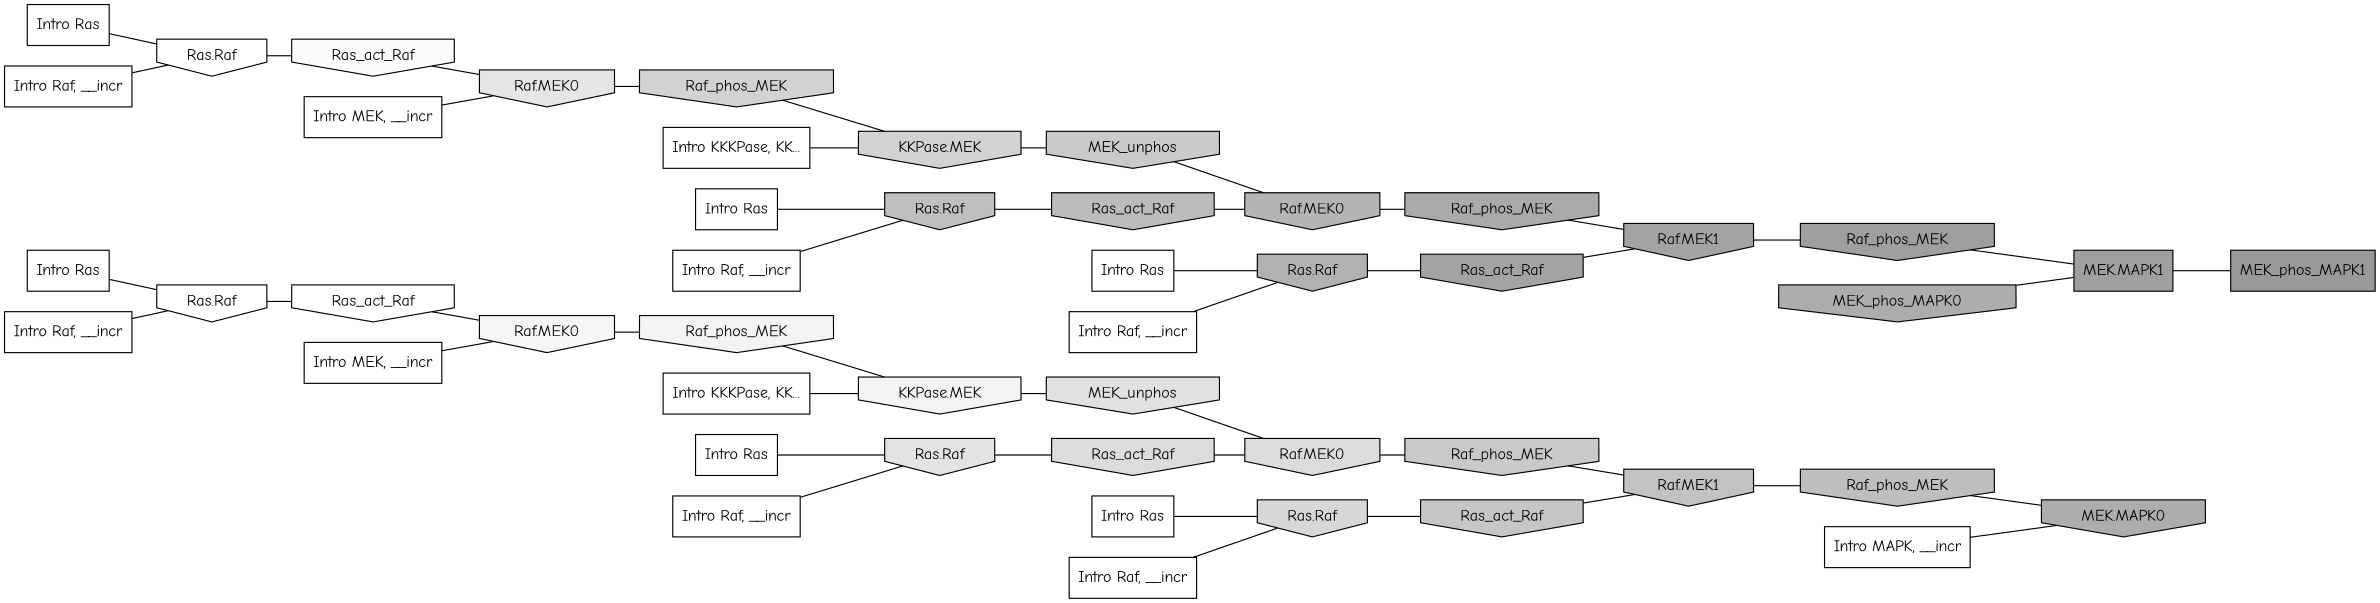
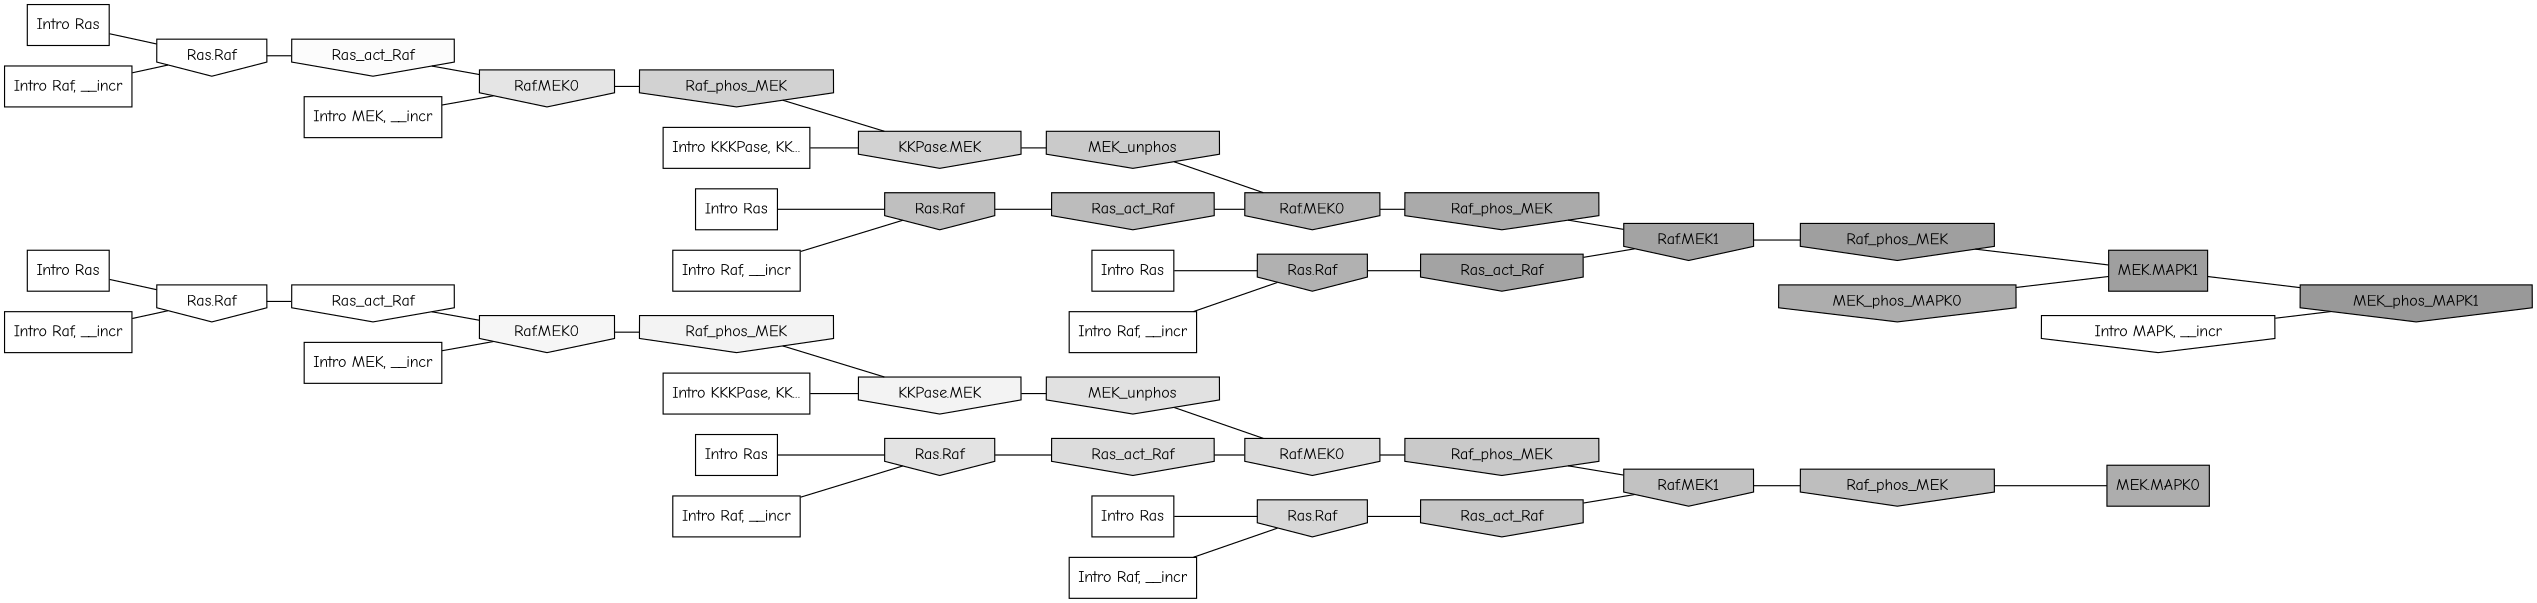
  digraph {
    fontname="Comic Neue"
    rankdir=LR
    ranksep=0.30
    node [fillcolor="0.000 0.000 1.000" fontname="Comic Neue" shape=invhouse style=filled]
    edge [color="0.000 0.000 0.000" dir=none fontname="Comic Neue"]
    n1 [label="Intro Ras" shape=rectangle]
    n2 [label="Ras.Raf"]
    n3 [fillcolor="0.000 0.000 0.998" label=Ras_act_Raf]
    n4 [label="Intro Ras" shape=rectangle]
    n5 [fillcolor="0.000 0.000 0.890" label="Ras.Raf"]
    n6 [fillcolor="0.000 0.000 0.862" label=Ras_act_Raf]
    n7 [label="Intro Ras" shape=rectangle]
    n8 [fillcolor="0.000 0.000 0.841" label="Ras.Raf"]
    n9 [fillcolor="0.000 0.000 0.777" label=Ras_act_Raf]
    n10 [label="Intro Ras" shape=rectangle]
    n11 [label="Ras.Raf"]
    n12 [fillcolor="0.000 0.000 0.988" label=Ras_act_Raf]
    n13 [label="Intro Ras" shape=rectangle]
    n14 [fillcolor="0.000 0.000 0.695" label="Ras.Raf"]
    n15 [fillcolor="0.000 0.000 0.639" label=Ras_act_Raf]
    n16 [label="Intro Ras" shape=rectangle]
    n17 [fillcolor="0.000 0.000 0.749" label="Ras.Raf"]
    n18 [fillcolor="0.000 0.000 0.735" label=Ras_act_Raf]
    n19 [label="Intro Raf, __incr" shape=rectangle]
    n20 [label="Intro Raf, __incr" shape=rectangle]
    n21 [label="Intro Raf, __incr" shape=rectangle]
    n22 [label="Intro Raf, __incr" shape=rectangle]
    n23 [label="Intro Raf, __incr" shape=rectangle]
    n24 [label="Intro Raf, __incr" shape=rectangle]
    n25 [label="Intro MEK, __incr" shape=rectangle]
    n26 [fillcolor="0.000 0.000 0.898" label="Raf.MEK0"]
    n27 [fillcolor="0.000 0.000 0.822" label=Raf_phos_MEK]
    n28 [label="Intro MEK, __incr" shape=rectangle]
    n29 [fillcolor="0.000 0.000 0.964" label="Raf.MEK0"]
    n30 [fillcolor="0.000 0.000 0.952" label=Raf_phos_MEK]
-   n31 [label="Intro MAPK, __incr" shape=rectangle]
-   n32 [fillcolor="0.000 0.000 0.679" label="MEK.MAPK0"]
+   n31 [label="Intro MAPK, __incr"]
+   n32 [fillcolor="0.000 0.000 0.679" label="MEK.MAPK0" shape=box]
    n33 [label="Intro KKKPase, KK..." shape=rectangle]
    n34 [fillcolor="0.000 0.000 0.821" label="KKPase.MEK"]
    n35 [fillcolor="0.000 0.000 0.791" label=MEK_unphos]
    n36 [label="Intro KKKPase, KK..." shape=rectangle]
    n37 [fillcolor="0.000 0.000 0.952" label="KKPase.MEK"]
    n38 [fillcolor="0.000 0.000 0.881" label=MEK_unphos]
    n39 [fillcolor="0.000 0.000 0.862" label="Raf.MEK0"]
    n40 [fillcolor="0.000 0.000 0.787" label=Raf_phos_MEK]
    n41 [fillcolor="0.000 0.000 0.760" label="Raf.MEK1"]
    n42 [fillcolor="0.000 0.000 0.708" label="Raf.MEK0"]
    n43 [fillcolor="0.000 0.000 0.666" label=Raf_phos_MEK]
    n44 [fillcolor="0.000 0.000 0.746" label=Raf_phos_MEK]
    n45 [fillcolor="0.000 0.000 0.639" label="Raf.MEK1"]
    n46 [fillcolor="0.000 0.000 0.678" label=MEK_phos_MAPK0]
    n47 [fillcolor="0.000 0.000 0.622" label="MEK.MAPK1" shape=box]
-   n48 [fillcolor="0.000 0.000 0.600" label=MEK_phos_MAPK1 shape=box]
+   n48 [fillcolor="0.000 0.000 0.600" label=MEK_phos_MAPK1]
    n49 [fillcolor="0.000 0.000 0.622" label=Raf_phos_MEK]
    n1 -> n2
    n2 -> n3
    n3 -> n29
    n4 -> n5
    n5 -> n6
    n6 -> n39
    n7 -> n8
    n8 -> n9
    n9 -> n41
    n10 -> n11
    n11 -> n12
    n12 -> n26
    n13 -> n14
    n14 -> n15
    n15 -> n45
    n16 -> n17
    n17 -> n18
    n18 -> n42
    n19 -> n5
    n20 -> n14
    n21 -> n2
    n22 -> n8
    n23 -> n11
    n24 -> n17
    n25 -> n26
    n26 -> n27
    n27 -> n34
    n28 -> n29
    n29 -> n30
    n30 -> n37
-   n31 -> n32
+   n31 -> n48
    n33 -> n34
    n34 -> n35
    n35 -> n42
    n36 -> n37
    n37 -> n38
    n38 -> n39
    n39 -> n40
    n40 -> n41
    n41 -> n44
    n42 -> n43
    n43 -> n45
    n44 -> n32
    n45 -> n49
    n46 -> n47
    n47 -> n48
    n49 -> n47
  }
